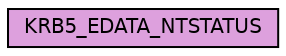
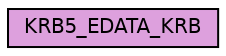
  digraph {
    rankdir=LR
-   n1 [color=black fillcolor=plum fontname=Helvetica fontsize=10 height=0.2 label=KRB5_EDATA_NTSTATUS shape=record style=filled width=0.4]
+   n1 [color=black fillcolor=plum fontname=Helvetica fontsize=10 height=0.2 label=KRB5_EDATA_KRB shape=record style=filled width=0.4]
  }
